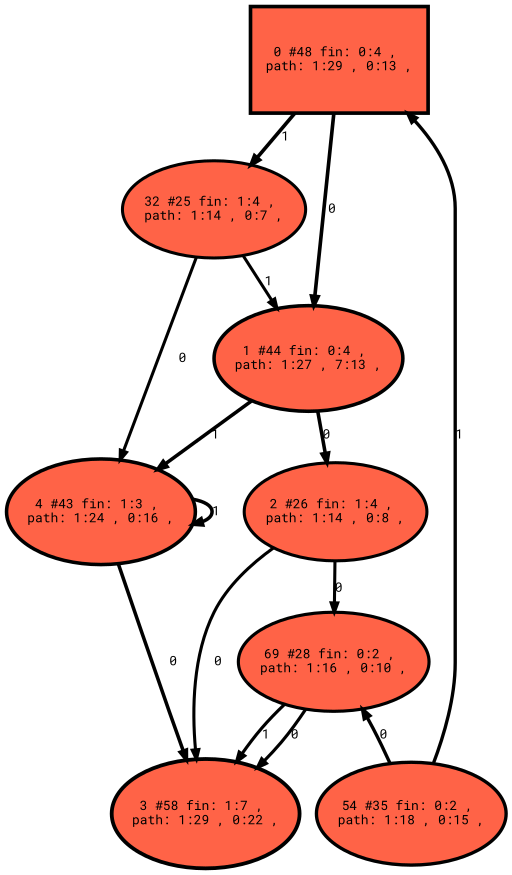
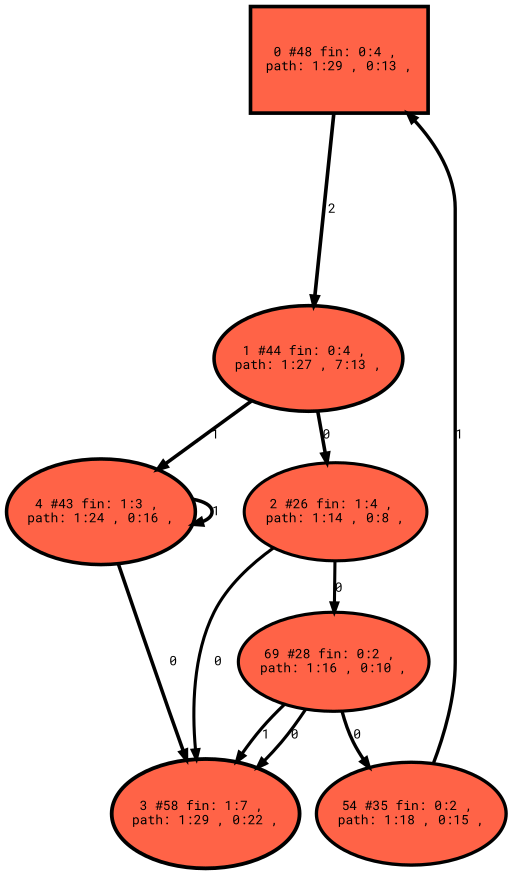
  digraph {
    fontname="Roboto Mono"
    node [fillcolor=tomato fontname="Roboto Mono" style=filled]
    edge [fontname="Roboto Mono" penwidth=3.89182]
    n1 [height=1.58756 label="0 #48 fin: 0:4 , \n path: 1:29 , 0:13 , " penwidth=3.89182 shape=box width=1.58756]
    n2 [height=1.57 label="1 #44 fin: 0:4 , \n path: 1:27 , 7:13 , " penwidth=3.80666 width=1.57]
-   n3 [height=1.44882 label="32 #25 fin: 1:4 , \n path: 1:14 , 0:7 , " penwidth=3.2581 width=1.44882]
    n4 [height=1.45765 label="2 #26 fin: 1:4 , \n path: 1:14 , 0:8 , " penwidth=3.29584 width=1.45765]
    n5 [height=1.56532 label="4 #43 fin: 1:3 , \n path: 1:24 , 0:16 , " penwidth=3.78419 width=1.56532]
    n6 [height=1.47414 label="69 #28 fin: 0:2 , \n path: 1:16 , 0:10 , " penwidth=3.3673 width=1.47414]
    n7 [height=1.62483 label="3 #58 fin: 1:7 , \n path: 1:29 , 0:22 , " penwidth=4.07754 width=1.62483]
    n8 [height=1.52247 label="54 #35 fin: 0:2 , \n path: 1:18 , 0:15 , " penwidth=3.58352 width=1.52247]
-   n1 -> n2 [label="0 "]
-   n1 -> n3 [label="1 "]
+   n1 -> n2 [label="2 "]
    n2 -> n4 [label="0 " penwidth=3.80666]
    n2 -> n5 [label="1 " penwidth=3.80666]
-   n3 -> n2 [label="1 " penwidth=3.2581]
-   n3 -> n5 [label="0 " penwidth=3.2581]
    n4 -> n6 [label="0 " penwidth=3.29584]
    n4 -> n7 [label="0 " penwidth=3.29584]
    n5 -> n5 [label="1 " penwidth=3.78419]
    n5 -> n7 [label="0 " penwidth=3.78419]
    n6 -> n7 [label="0 " penwidth=3.3673]
    n6 -> n7 [label="1 " penwidth=3.3673]
    n8 -> n1 [label="1 " penwidth=3.58352]
-   n8 -> n6 [label="0 " penwidth=3.58352]
+   n6 -> n8 [label="0 " penwidth=3.58352]
  }
